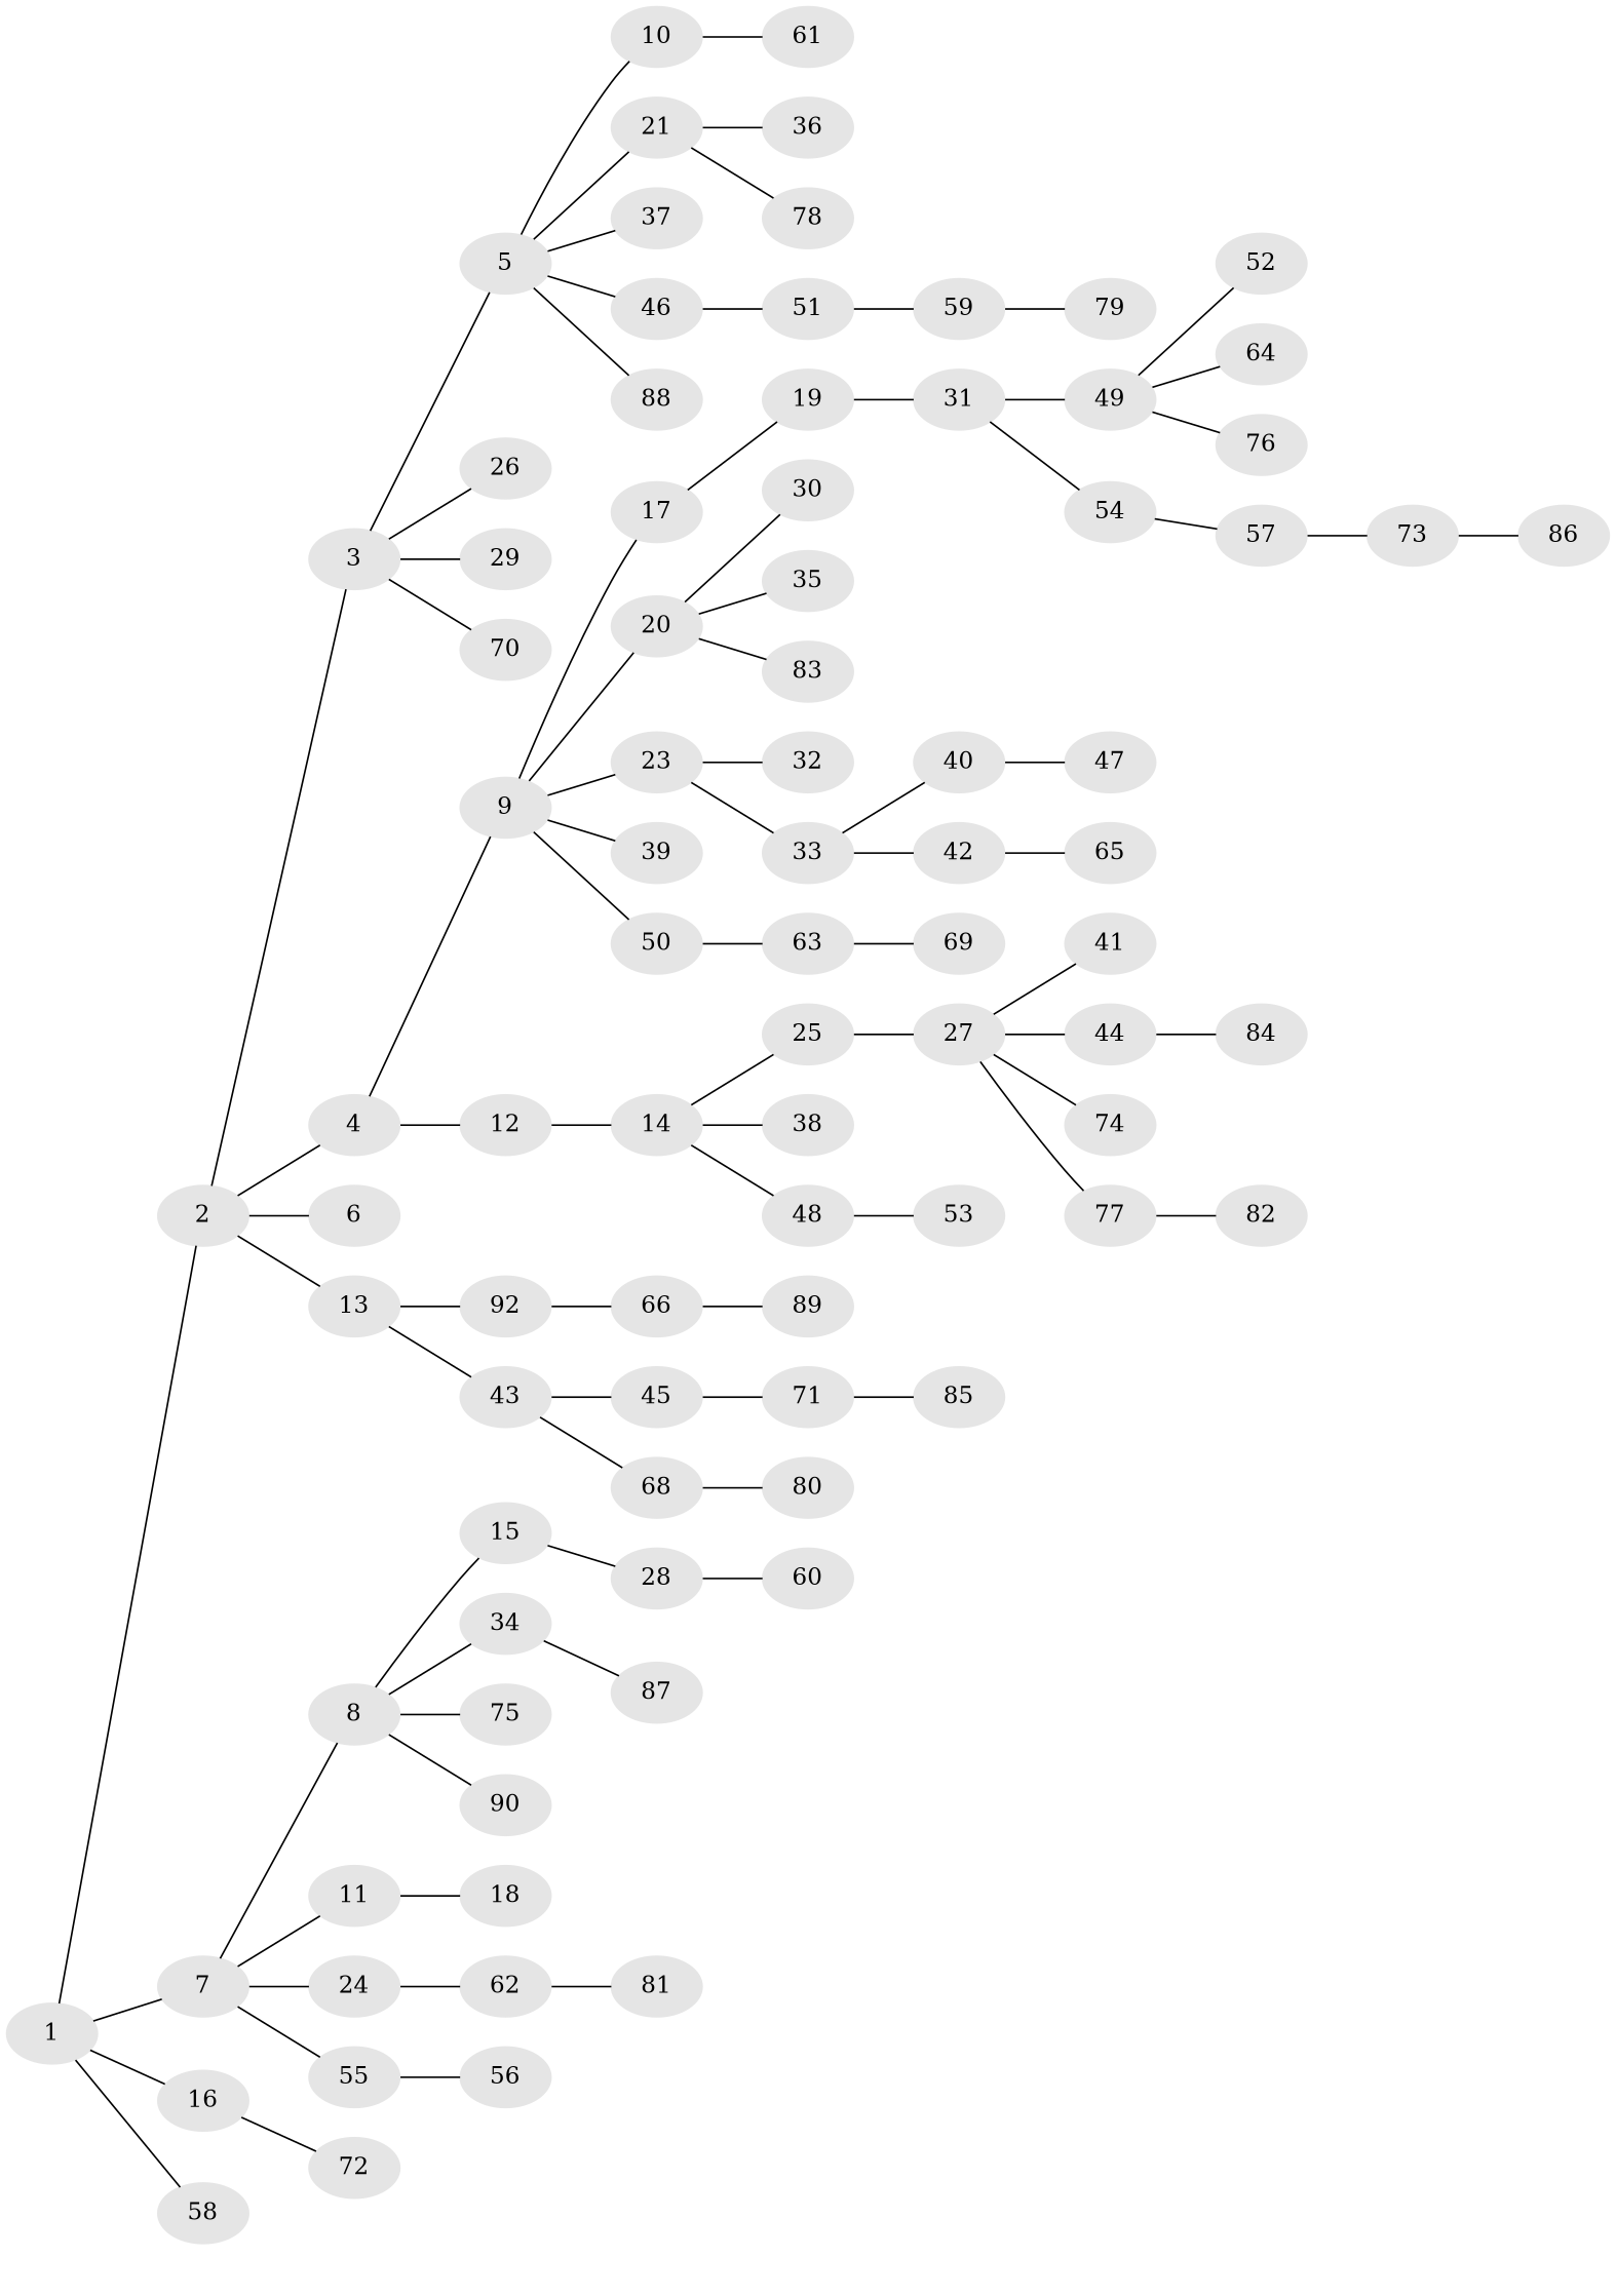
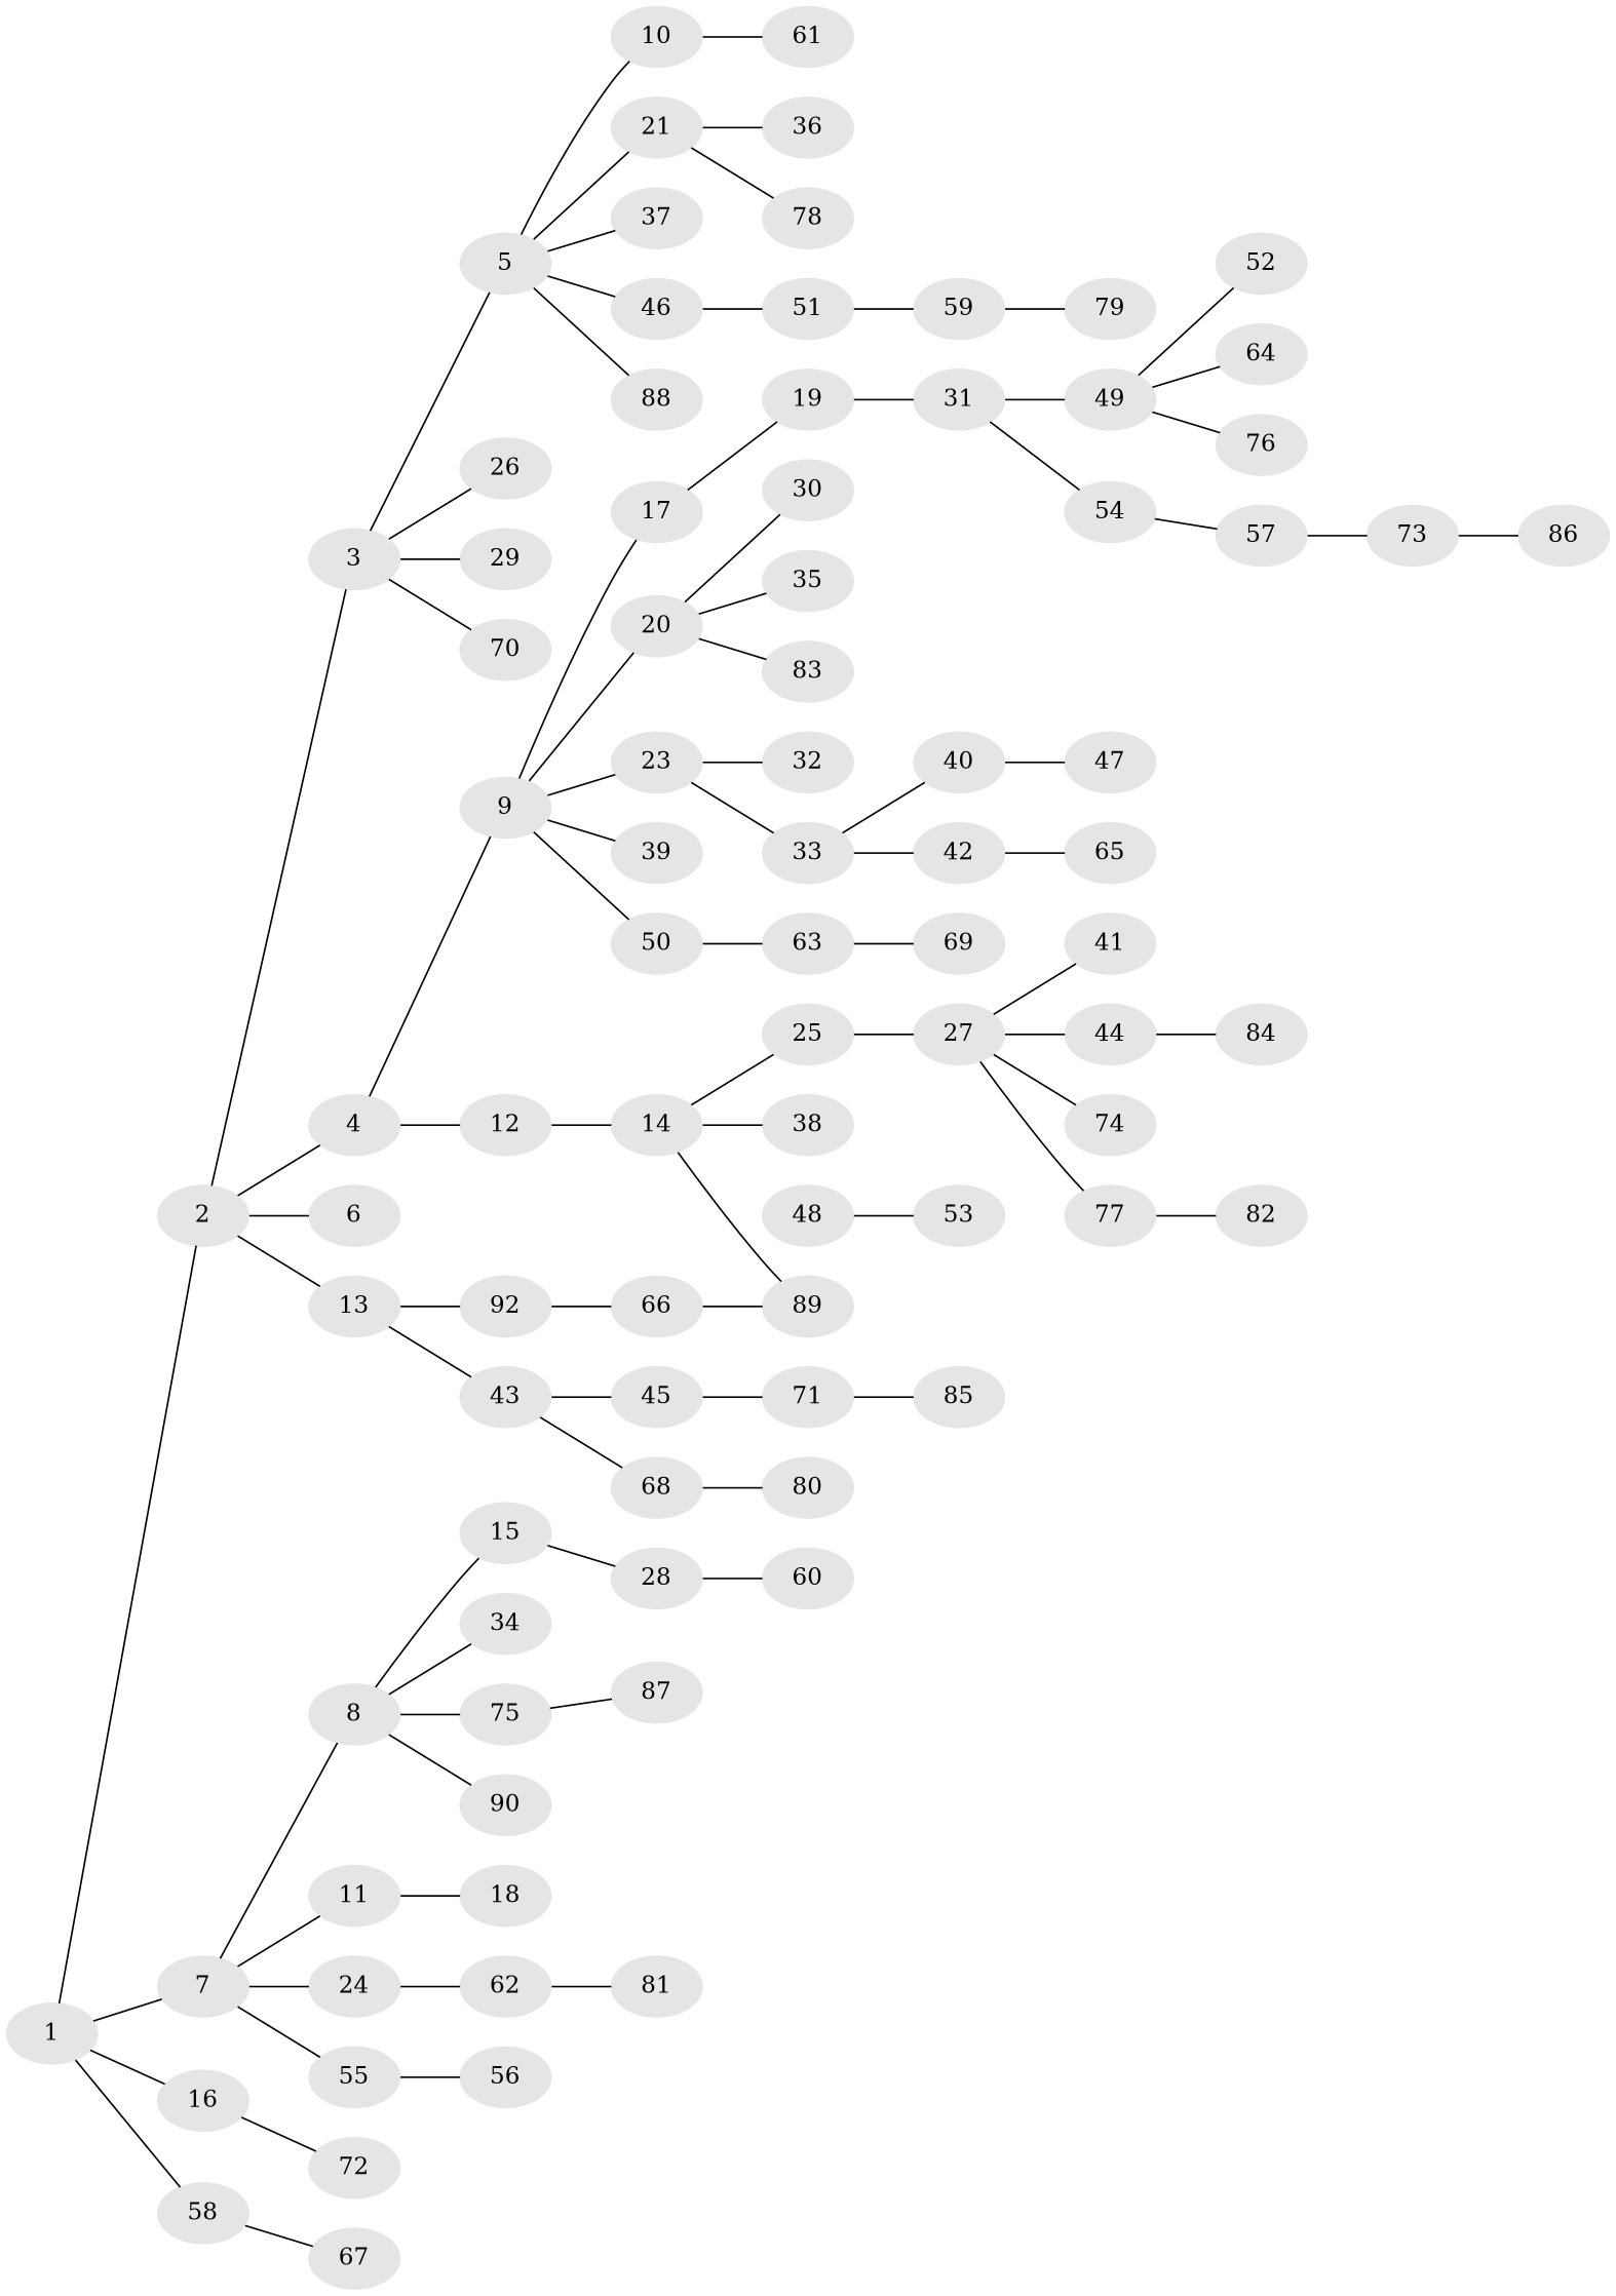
  graph {
    rankdir=LR
    node [color=gray90 style=filled]
    1
    2
    7
    16
    58
    3
    4
    6
    13
    8
    11
    24
    55
    72
+   67
    5
    26
    29
    70
    9
    12
    n22 [label=92]
    43
    10
    21
    37
    46
    88
    17
    20
    23
    39
    50
    14
    61
    36
    78
    51
    15
    34
    75
    90
    18
    62
    56
    28
    87
    19
    30
    35
    83
    32
    33
    63
    25
    38
    48
    66
    45
    68
    27
    53
    60
    31
    49
    54
    89
    40
    42
    81
    41
    44
    74
    77
    84
    82
    52
    64
    76
    57
    47
    65
    71
    80
    85
    59
    69
    79
    73
    86
    1 -- 2
    1 -- 7
    1 -- 16
    1 -- 58
    2 -- 3
    2 -- 4
    2 -- 6
    2 -- 13
    7 -- 8
    7 -- 11
    7 -- 24
    7 -- 55
    16 -- 72
+   58 -- 67
    3 -- 5
    3 -- 26
    3 -- 29
    3 -- 70
    4 -- 9
    4 -- 12
    13 -- n22
    13 -- 43
    8 -- 15
    8 -- 34
    8 -- 75
    8 -- 90
    11 -- 18
    24 -- 62
    55 -- 56
    5 -- 10
    5 -- 21
    5 -- 37
    5 -- 46
    5 -- 88
    9 -- 17
    9 -- 20
    9 -- 23
    9 -- 39
    9 -- 50
    12 -- 14
    n22 -- 66
    43 -- 45
    43 -- 68
    10 -- 61
    21 -- 36
    21 -- 78
    46 -- 51
    17 -- 19
    20 -- 30
    20 -- 35
    20 -- 83
    23 -- 32
    23 -- 33
    50 -- 63
    14 -- 25
    14 -- 38
-   14 -- 48
+   14 -- 89
    51 -- 59
    15 -- 28
-   34 -- 87
+   75 -- 87
    62 -- 81
    28 -- 60
    19 -- 31
    33 -- 40
    33 -- 42
    63 -- 69
    25 -- 27
    48 -- 53
    66 -- 89
    45 -- 71
    68 -- 80
    27 -- 41
    27 -- 44
    27 -- 74
    27 -- 77
    31 -- 49
    31 -- 54
    49 -- 52
    49 -- 64
    49 -- 76
    54 -- 57
    40 -- 47
    42 -- 65
    44 -- 84
    77 -- 82
    57 -- 73
    71 -- 85
    59 -- 79
    73 -- 86
  }
